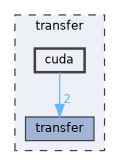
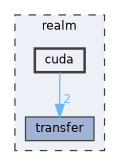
  digraph {
    compound=true
    node [color=grey25 fontname=Helvetica fontsize=10 shape=box]
    n1 [fillcolor="#a2b4d6" height=0.2 label=transfer style=filled width=0.4]
    n2 [fillcolor="#edf0f7" height=0.2 label=cuda style="filled,bold" width=0.4]
    subgraph cluster_1 {
      bgcolor="#edf0f7"
      fontname=Helvetica
      fontsize=10
-     label=transfer
+     label=realm
      pencolor=grey25
      style="filled,dashed"
      n1
      n2
    }
    n2 -> n1 [color=steelblue1 fontcolor=steelblue1 fontname=Helvetica fontsize=10 headlabel=2 labeldistance=1.5 labelfontname=Helvetica labelfontsize=10]
  }
